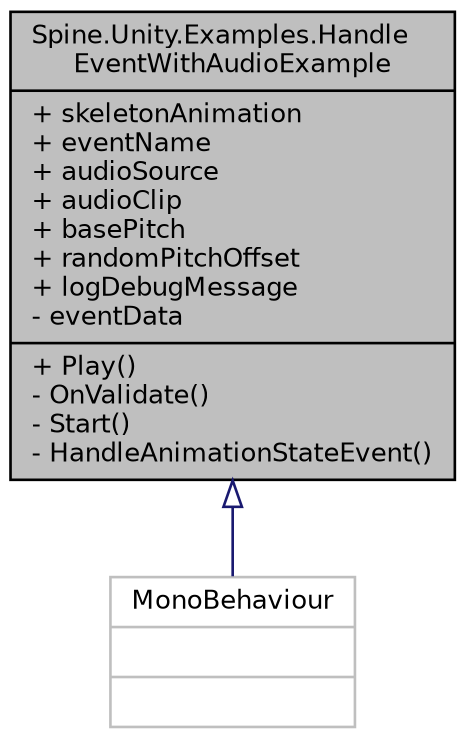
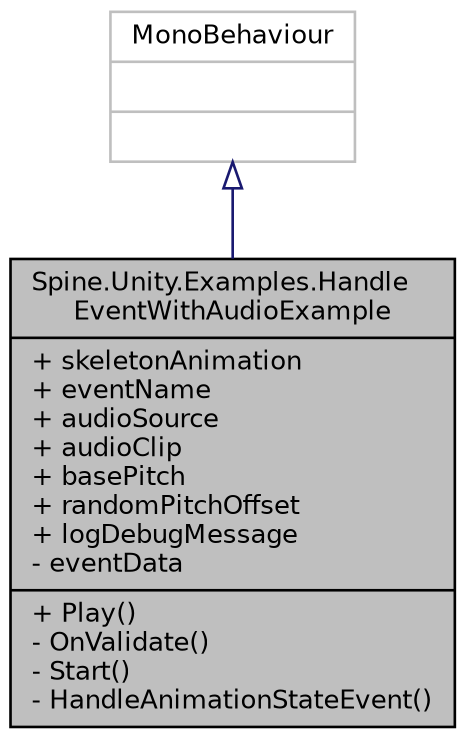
  digraph {
    node [fontname=Helvetica fontsize=10 shape=record style=filled]
    n1 [color=black fillcolor=grey75 fontcolor=black height=0.2 label="{Spine.Unity.Examples.Handle\lEventWithAudioExample\n|+ skeletonAnimation\l+ eventName\l+ audioSource\l+ audioClip\l+ basePitch\l+ randomPitchOffset\l+ logDebugMessage\l- eventData\l|+ Play()\l- OnValidate()\l- Start()\l- HandleAnimationStateEvent()\l}" width=0.4]
    n2 [color=grey75 fillcolor=white height=0.2 label="{MonoBehaviour\n||}" width=0.4]
-   n1 -> n2 [arrowtail=onormal color=midnightblue dir=back fontname=Helvetica fontsize=10 labelfontname=Helvetica labelfontsize=10 style=solid]
+   n2 -> n1 [arrowtail=onormal color=midnightblue dir=back fontname=Helvetica fontsize=10 labelfontname=Helvetica labelfontsize=10 style=solid]
  }
